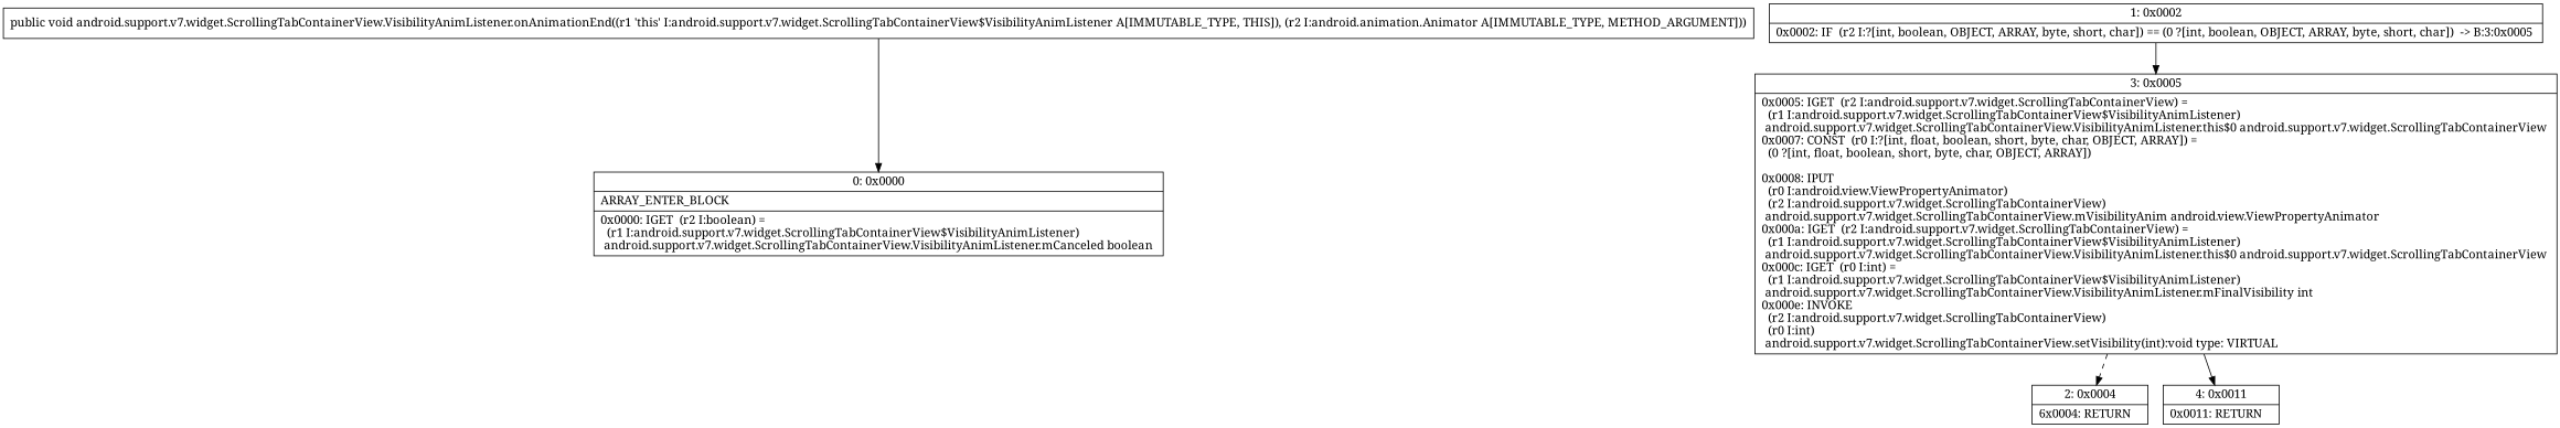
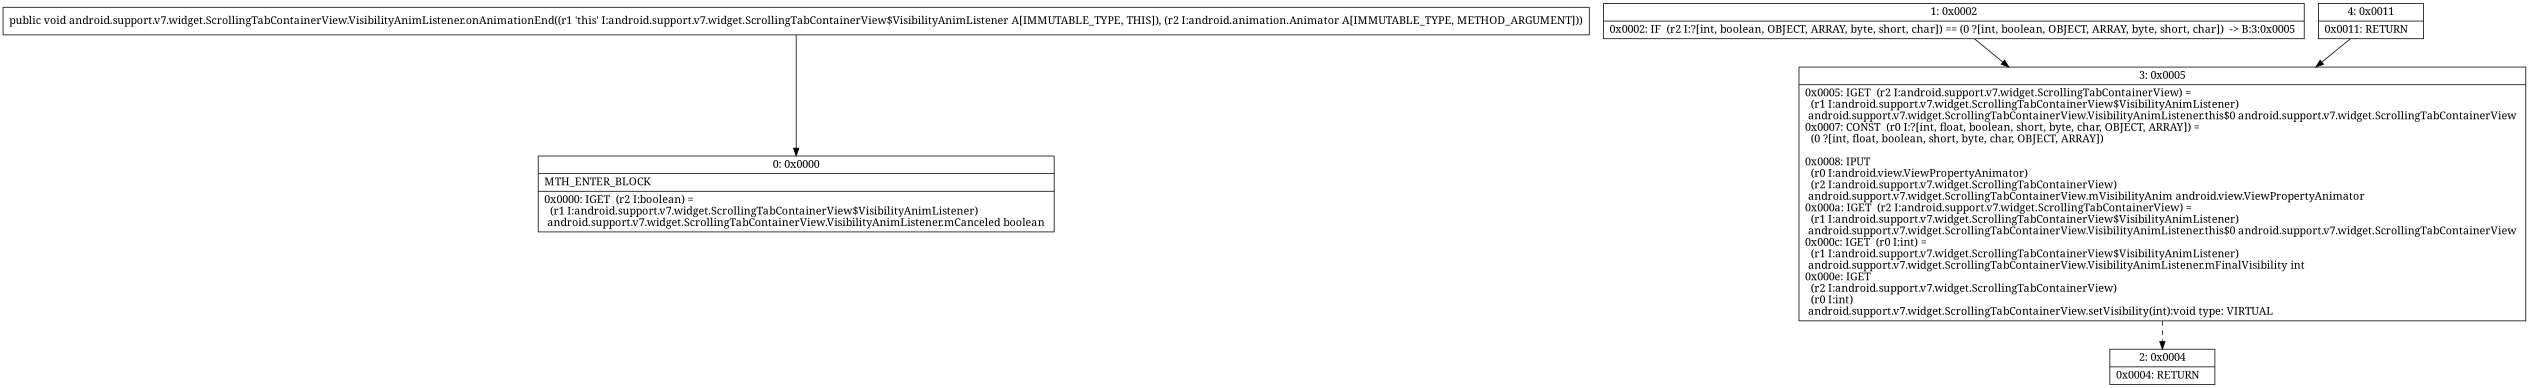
  digraph {
    fontname="Noto Serif"
    node [fontname="Noto Serif" shape=record]
    edge [fontname="Noto Serif"]
-   n1 [label="{0\:\ 0x0000|ARRAY_ENTER_BLOCK\l|0x0000: IGET  (r2 I:boolean) = \l  (r1 I:android.support.v7.widget.ScrollingTabContainerView$VisibilityAnimListener)\l android.support.v7.widget.ScrollingTabContainerView.VisibilityAnimListener.mCanceled boolean \l}"]
+   n1 [label="{0\:\ 0x0000|MTH_ENTER_BLOCK\l|0x0000: IGET  (r2 I:boolean) = \l  (r1 I:android.support.v7.widget.ScrollingTabContainerView$VisibilityAnimListener)\l android.support.v7.widget.ScrollingTabContainerView.VisibilityAnimListener.mCanceled boolean \l}"]
    n2 [label="{1\:\ 0x0002|0x0002: IF  (r2 I:?[int, boolean, OBJECT, ARRAY, byte, short, char]) == (0 ?[int, boolean, OBJECT, ARRAY, byte, short, char])  \-\> B:3:0x0005 \l}"]
-   n3 [label="{3\:\ 0x0005|0x0005: IGET  (r2 I:android.support.v7.widget.ScrollingTabContainerView) = \l  (r1 I:android.support.v7.widget.ScrollingTabContainerView$VisibilityAnimListener)\l android.support.v7.widget.ScrollingTabContainerView.VisibilityAnimListener.this$0 android.support.v7.widget.ScrollingTabContainerView \l0x0007: CONST  (r0 I:?[int, float, boolean, short, byte, char, OBJECT, ARRAY]) = \l  (0 ?[int, float, boolean, short, byte, char, OBJECT, ARRAY])\l \l0x0008: IPUT  \l  (r0 I:android.view.ViewPropertyAnimator)\l  (r2 I:android.support.v7.widget.ScrollingTabContainerView)\l android.support.v7.widget.ScrollingTabContainerView.mVisibilityAnim android.view.ViewPropertyAnimator \l0x000a: IGET  (r2 I:android.support.v7.widget.ScrollingTabContainerView) = \l  (r1 I:android.support.v7.widget.ScrollingTabContainerView$VisibilityAnimListener)\l android.support.v7.widget.ScrollingTabContainerView.VisibilityAnimListener.this$0 android.support.v7.widget.ScrollingTabContainerView \l0x000c: IGET  (r0 I:int) = \l  (r1 I:android.support.v7.widget.ScrollingTabContainerView$VisibilityAnimListener)\l android.support.v7.widget.ScrollingTabContainerView.VisibilityAnimListener.mFinalVisibility int \l0x000e: INVOKE  \l  (r2 I:android.support.v7.widget.ScrollingTabContainerView)\l  (r0 I:int)\l android.support.v7.widget.ScrollingTabContainerView.setVisibility(int):void type: VIRTUAL \l}"]
-   n4 [label="{2\:\ 0x0004|6x0004: RETURN   \l}"]
+   n3 [label="{3\:\ 0x0005|0x0005: IGET  (r2 I:android.support.v7.widget.ScrollingTabContainerView) = \l  (r1 I:android.support.v7.widget.ScrollingTabContainerView$VisibilityAnimListener)\l android.support.v7.widget.ScrollingTabContainerView.VisibilityAnimListener.this$0 android.support.v7.widget.ScrollingTabContainerView \l0x0007: CONST  (r0 I:?[int, float, boolean, short, byte, char, OBJECT, ARRAY]) = \l  (0 ?[int, float, boolean, short, byte, char, OBJECT, ARRAY])\l \l0x0008: IPUT  \l  (r0 I:android.view.ViewPropertyAnimator)\l  (r2 I:android.support.v7.widget.ScrollingTabContainerView)\l android.support.v7.widget.ScrollingTabContainerView.mVisibilityAnim android.view.ViewPropertyAnimator \l0x000a: IGET  (r2 I:android.support.v7.widget.ScrollingTabContainerView) = \l  (r1 I:android.support.v7.widget.ScrollingTabContainerView$VisibilityAnimListener)\l android.support.v7.widget.ScrollingTabContainerView.VisibilityAnimListener.this$0 android.support.v7.widget.ScrollingTabContainerView \l0x000c: IGET  (r0 I:int) = \l  (r1 I:android.support.v7.widget.ScrollingTabContainerView$VisibilityAnimListener)\l android.support.v7.widget.ScrollingTabContainerView.VisibilityAnimListener.mFinalVisibility int \l0x000e: IGET  \l  (r2 I:android.support.v7.widget.ScrollingTabContainerView)\l  (r0 I:int)\l android.support.v7.widget.ScrollingTabContainerView.setVisibility(int):void type: VIRTUAL \l}"]
+   n4 [label="{2\:\ 0x0004|0x0004: RETURN   \l}"]
    n5 [label="{4\:\ 0x0011|0x0011: RETURN   \l}"]
    n6 [label="{public void android.support.v7.widget.ScrollingTabContainerView.VisibilityAnimListener.onAnimationEnd((r1 'this' I:android.support.v7.widget.ScrollingTabContainerView$VisibilityAnimListener A[IMMUTABLE_TYPE, THIS]), (r2 I:android.animation.Animator A[IMMUTABLE_TYPE, METHOD_ARGUMENT])) }"]
    n2 -> n3
    n3 -> n4 [style=dashed]
-   n3 -> n5
+   n5 -> n3
    n6 -> n1
  }
